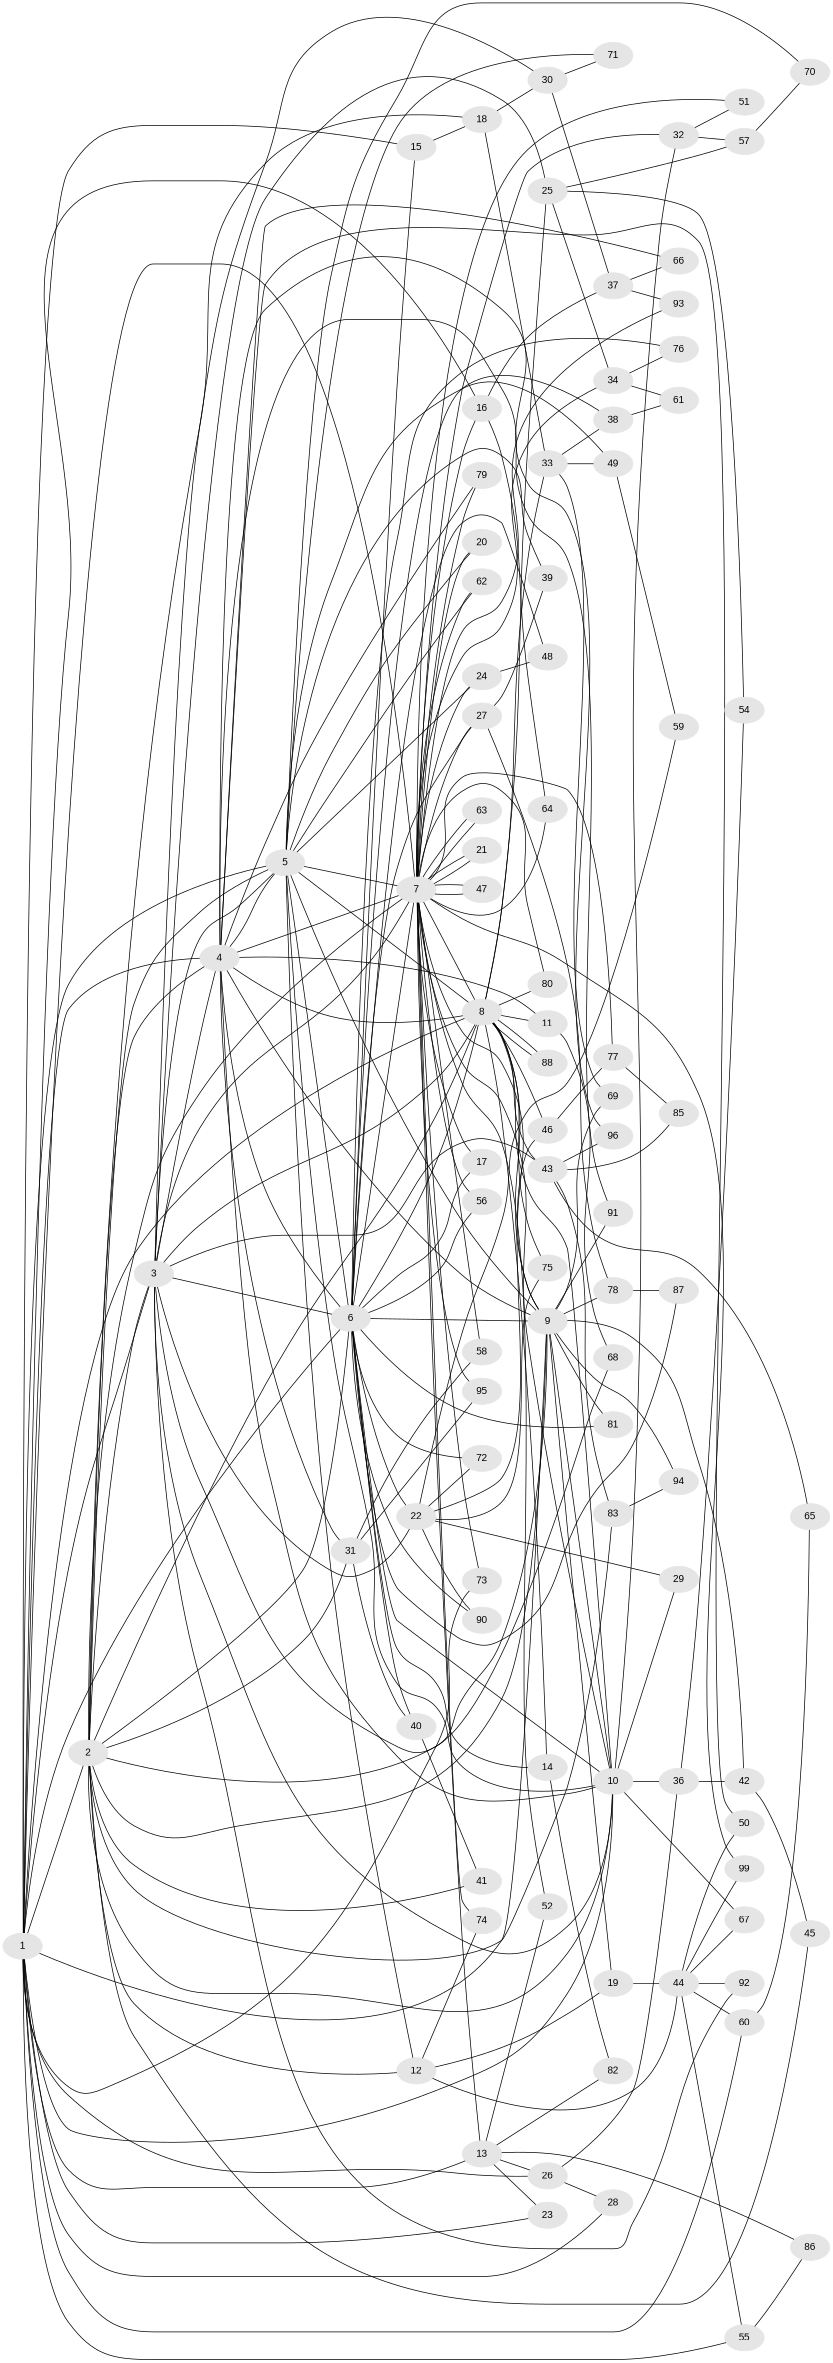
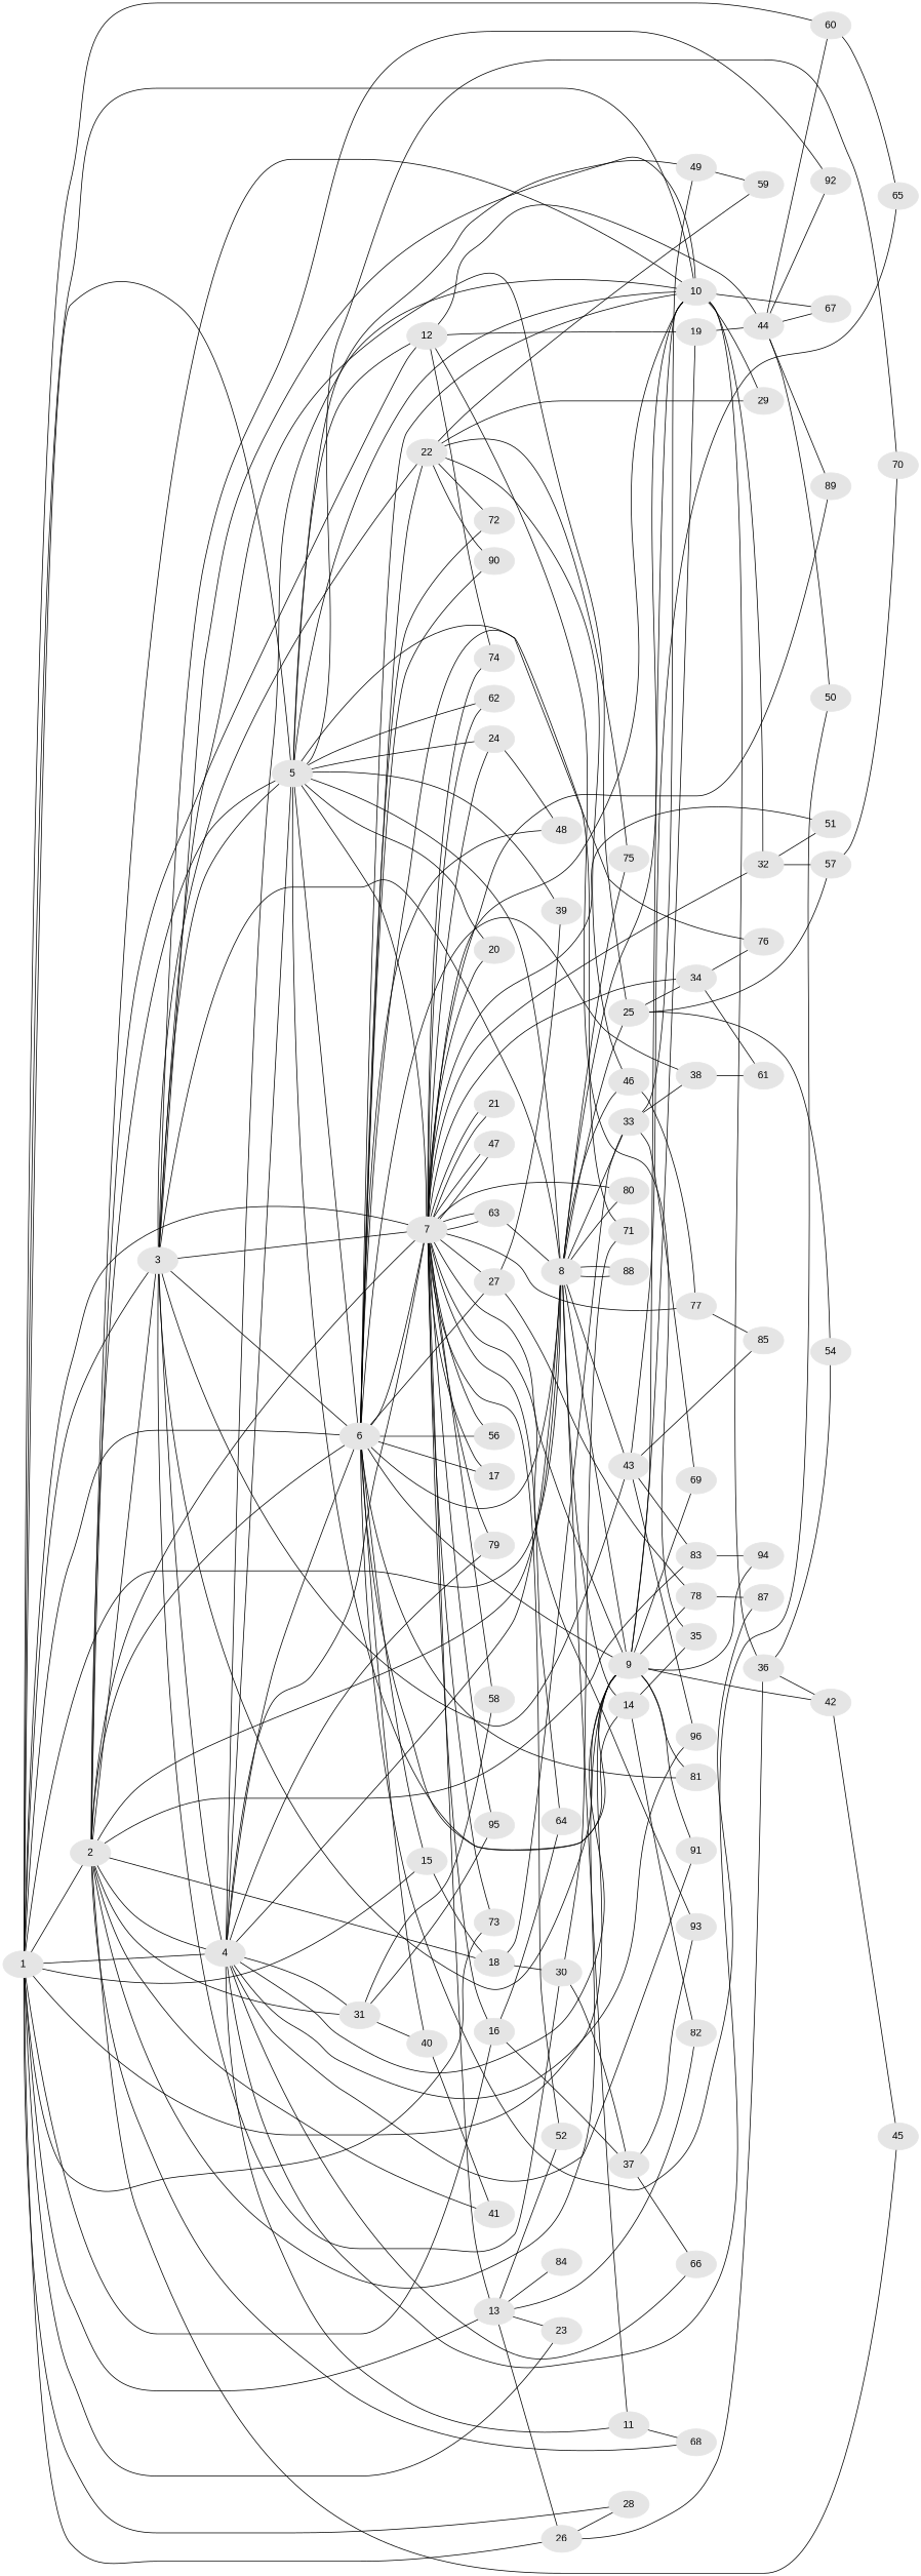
  graph {
    fontname="Liberation Sans"
    rankdir=LR
    node [color=gray90 fontname="Liberation Sans" style=filled]
    edge [fontname="Liberation Sans"]
    1
    2
    3
    4
    5
    6
    7
    8
    9
    10
    13
    15
    16
    23
    26
    28
-   55
    60
    73
    12
    18
    31
    41
    45
    68
    83
    22
    25
    30
    43
    92
    11
    50
    66
    79
    91
    96
    20
    24
    39
    49
    62
    70
    71
    14
    17
    27
    38
    40
    48
    56
    72
    76
    81
    87
    90
    21
    32
    34
    47
    51
    52
    58
    63
    64
    74
    77
    80
-   89 [label=99]
+   89
    93
    95
    33
    46
    75
    88
    19
    42
    69
    78
    94
    29
    36
    67
    82
-   84 [label=86]
+   84
    37
    65
+   35
    44
    59
    54
    57
    85
    61
    1 -- 2
    1 -- 3
    1 -- 4
    1 -- 5
    1 -- 6
    1 -- 7
    1 -- 8
    1 -- 9
    1 -- 10
    1 -- 13
    1 -- 15
    1 -- 16
    1 -- 23
    1 -- 26
    1 -- 28
-   1 -- 55
    1 -- 60
    1 -- 73
    2 -- 3
    2 -- 4
    2 -- 5
    2 -- 6
    2 -- 7
    2 -- 8
    2 -- 9
    2 -- 10
    2 -- 12
    2 -- 18
    2 -- 31
    2 -- 41
    2 -- 45
    2 -- 68
    2 -- 83
    3 -- 4
    3 -- 5
    3 -- 6
    3 -- 7
    3 -- 8
    3 -- 9
    3 -- 10
    3 -- 22
    3 -- 25
    3 -- 30
    3 -- 43
    3 -- 92
    4 -- 5
    4 -- 6
    4 -- 7
    4 -- 8
    4 -- 9
    4 -- 10
    4 -- 31
    4 -- 11
    4 -- 50
    4 -- 66
    4 -- 79
    4 -- 91
    4 -- 96
    5 -- 6
    5 -- 7
    5 -- 8
    5 -- 9
    5 -- 10
    5 -- 12
    5 -- 20
    5 -- 24
    5 -- 39
    5 -- 49
    5 -- 62
    5 -- 70
    5 -- 71
    6 -- 7
    6 -- 8
    6 -- 9
    6 -- 10
    6 -- 15
    6 -- 22
    6 -- 14
    6 -- 17
    6 -- 27
    6 -- 38
    6 -- 40
    6 -- 48
    6 -- 56
    6 -- 72
    6 -- 76
    6 -- 81
    6 -- 87
    6 -- 90
-   7 -- 8
+   63 -- 8
    7 -- 9
    7 -- 10
    7 -- 13
    7 -- 16
    7 -- 73
    7 -- 79
    7 -- 20
    7 -- 24
    7 -- 62
    7 -- 17
    7 -- 27
    7 -- 56
    7 -- 21
    7 -- 21
    7 -- 32
    7 -- 34
    7 -- 47
    7 -- 47
    7 -- 51
    7 -- 52
    7 -- 58
    7 -- 63
    7 -- 63
    7 -- 64
    7 -- 74
    7 -- 77
    7 -- 80
    7 -- 89
    7 -- 93
    7 -- 95
    8 -- 9
    8 -- 10
    8 -- 25
    8 -- 43
    8 -- 11
    8 -- 14
    8 -- 80
    8 -- 33
    8 -- 46
    8 -- 75
    8 -- 88
    8 -- 88
    9 -- 10
    9 -- 91
    9 -- 81
    9 -- 19
    9 -- 42
    9 -- 69
    9 -- 78
    9 -- 94
    10 -- 32
    10 -- 29
    10 -- 36
    10 -- 67
    13 -- 23
    13 -- 26
    13 -- 52
    13 -- 82
    13 -- 84
    15 -- 18
    16 -- 64
    16 -- 37
    26 -- 28
    26 -- 36
-   55 -- 84
    60 -- 65
    12 -- 74
    12 -- 19
+   12 -- 35
    12 -- 44
    18 -- 30
    18 -- 33
    31 -- 40
    31 -- 58
    31 -- 95
    83 -- 94
    22 -- 72
    22 -- 90
    22 -- 46
    22 -- 75
    22 -- 29
    22 -- 59
    25 -- 34
    25 -- 54
    25 -- 57
    30 -- 71
    30 -- 37
    43 -- 83
    43 -- 96
    43 -- 65
    43 -- 85
    11 -- 68
    24 -- 48
    49 -- 59
    14 -- 82
+   14 -- 35
    27 -- 39
    27 -- 78
    38 -- 61
    40 -- 41
    32 -- 51
    32 -- 57
    34 -- 76
    34 -- 61
    77 -- 85
    33 -- 49
    33 -- 38
    33 -- 69
    46 -- 77
    19 -- 44
    42 -- 45
    78 -- 87
    36 -- 42
    36 -- 54
    37 -- 66
    37 -- 93
-   44 -- 55
    44 -- 60
    44 -- 92
    44 -- 50
    44 -- 89
    44 -- 67
    57 -- 70
  }
